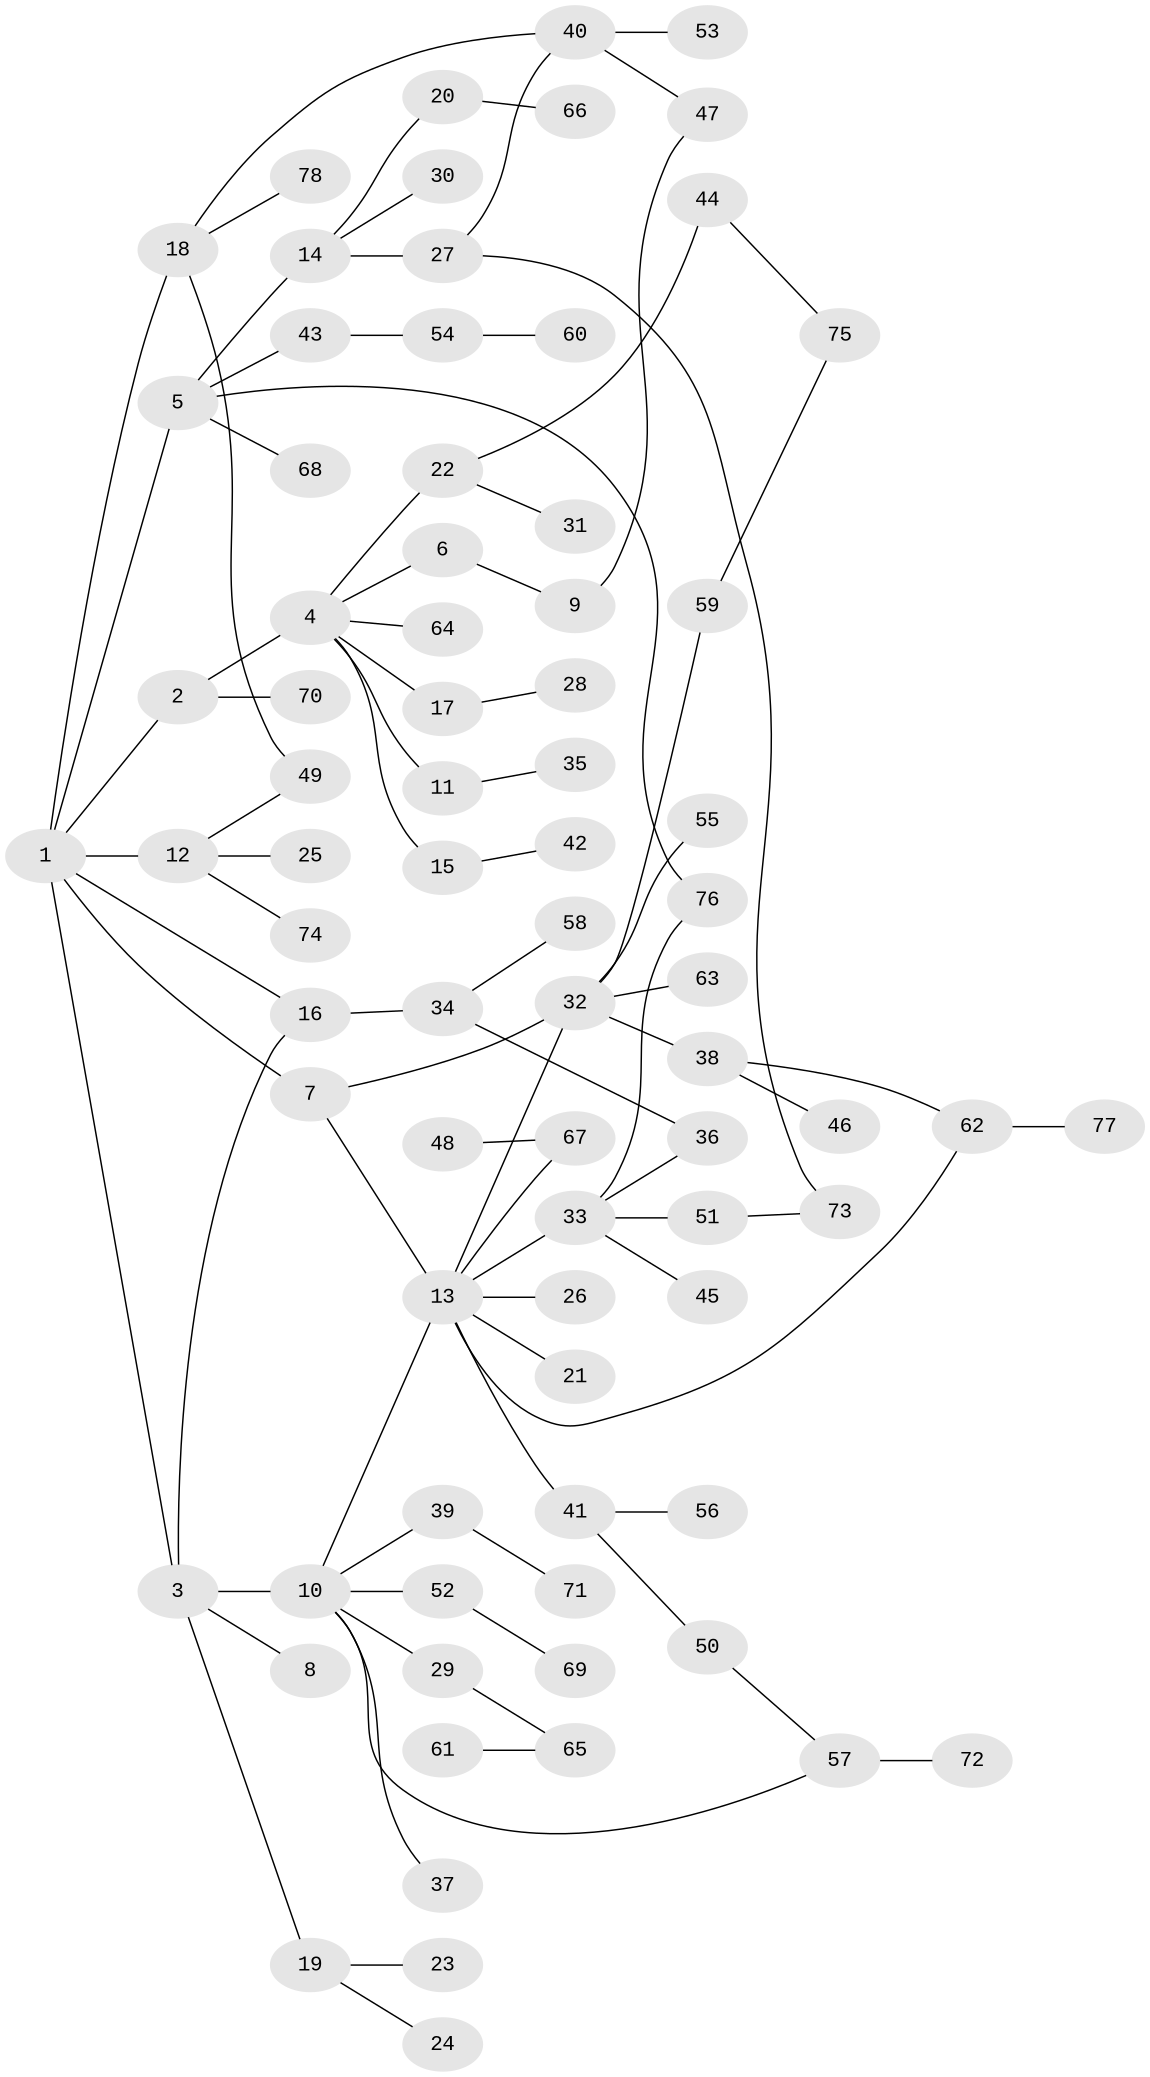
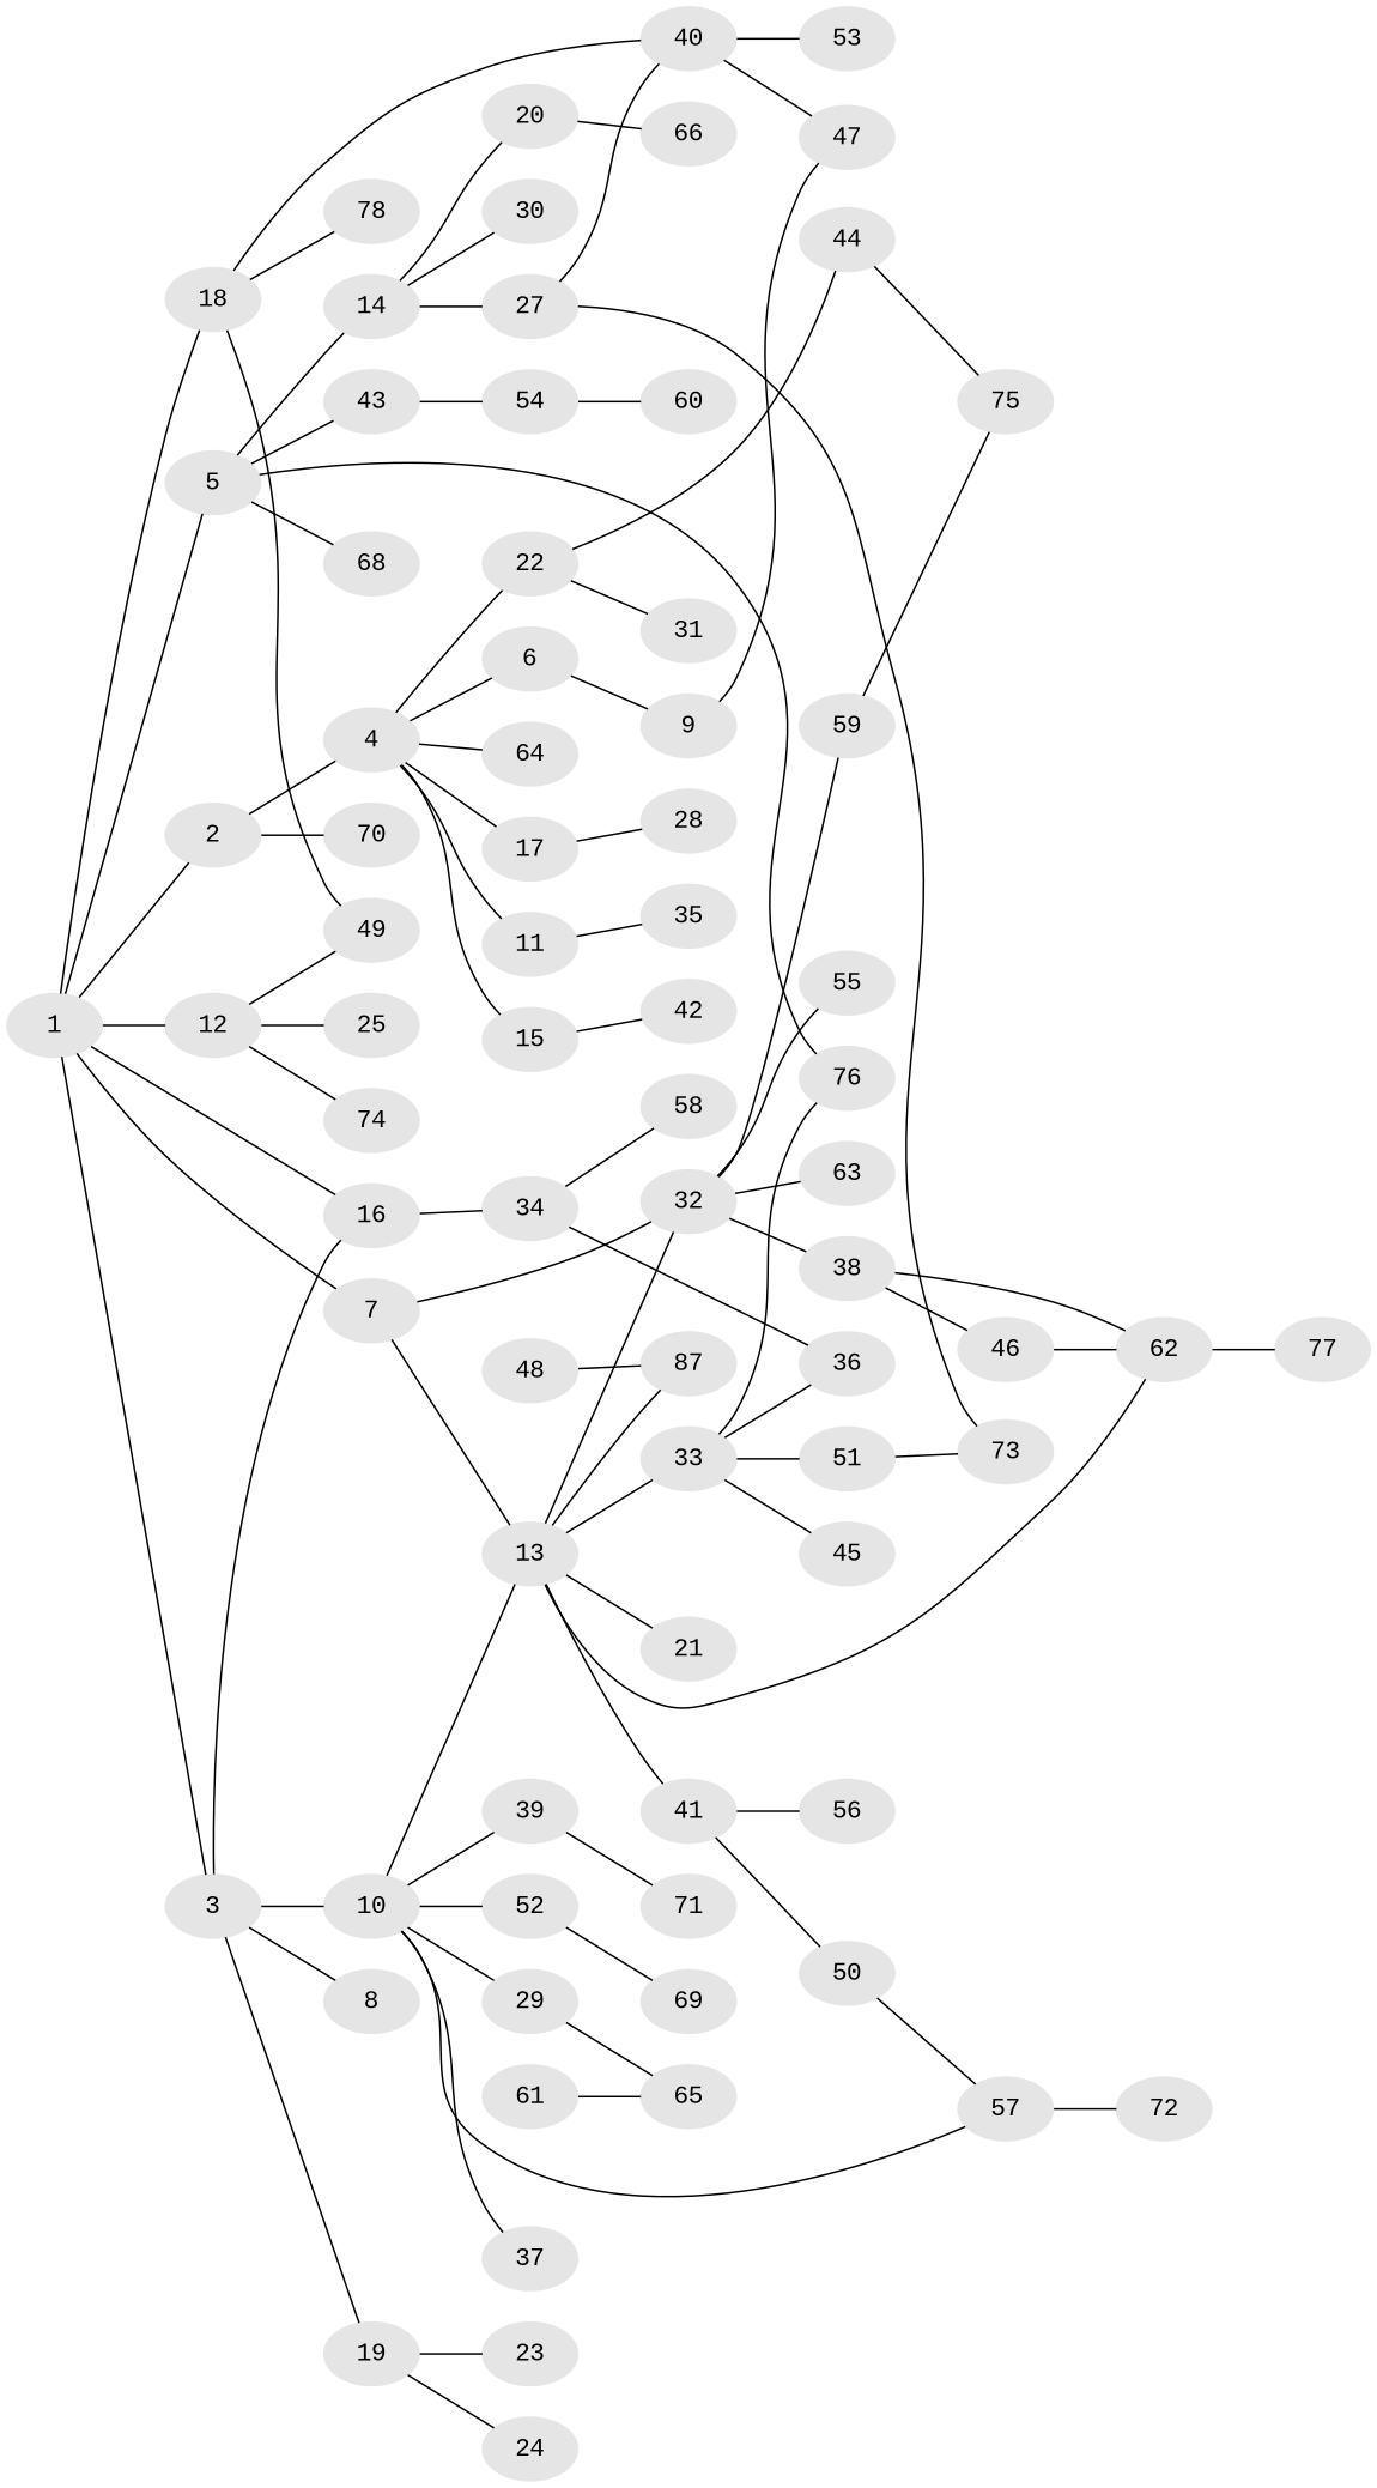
  graph {
    fontname="Liberation Mono"
    rankdir=LR
    node [color=gray90 fontname="Liberation Mono" style=filled]
    edge [fontname="Liberation Mono"]
    1
    2
    3
    5
    7
    12
    16
    18
    4
    70
    8
    10
    19
    14
    43
    68
    76
    13
    32
    25
    49
    74
    34
    40
    78
    6
    11
    15
    17
    22
    64
    29
    37
    39
    52
    57
    23
    24
    9
    35
    42
    28
    31
    44
    20
    27
    30
    54
    47
    21
-   26
    33
    41
    62
-   67
+   67 [label=87]
    38
    55
    59
    63
    65
    71
    69
    72
    45
    36
    51
    50
    56
    77
    66
    73
    58
    53
    75
    61
    46
    48
    60
    1 -- 2
    1 -- 3
    1 -- 5
    1 -- 7
    1 -- 12
    1 -- 16
    1 -- 18
    2 -- 4
    2 -- 70
    3 -- 16
    3 -- 8
    3 -- 10
    3 -- 19
    5 -- 14
    5 -- 43
    5 -- 68
    5 -- 76
    7 -- 13
    7 -- 32
    12 -- 25
    12 -- 49
    12 -- 74
    16 -- 34
    18 -- 49
    18 -- 40
    18 -- 78
    4 -- 6
    4 -- 11
    4 -- 15
    4 -- 17
    4 -- 22
    4 -- 64
    10 -- 13
    10 -- 29
    10 -- 37
    10 -- 39
    10 -- 52
    10 -- 57
    19 -- 23
    19 -- 24
    14 -- 20
    14 -- 27
    14 -- 30
    43 -- 54
    13 -- 32
    13 -- 21
-   13 -- 26
    13 -- 33
    13 -- 41
    13 -- 62
    13 -- 67
    32 -- 38
    32 -- 55
    32 -- 59
    32 -- 63
    34 -- 36
    34 -- 58
    40 -- 47
    40 -- 53
    6 -- 9
    11 -- 35
    15 -- 42
    17 -- 28
    22 -- 31
    22 -- 44
    29 -- 65
    39 -- 71
    52 -- 69
    57 -- 72
    9 -- 47
    44 -- 75
    20 -- 66
    27 -- 40
    27 -- 73
    54 -- 60
    33 -- 76
    33 -- 45
    33 -- 36
    33 -- 51
    41 -- 50
    41 -- 56
    62 -- 77
    38 -- 62
    38 -- 46
    59 -- 75
    51 -- 73
    50 -- 57
    61 -- 65
+   46 -- 62
    48 -- 67
  }
